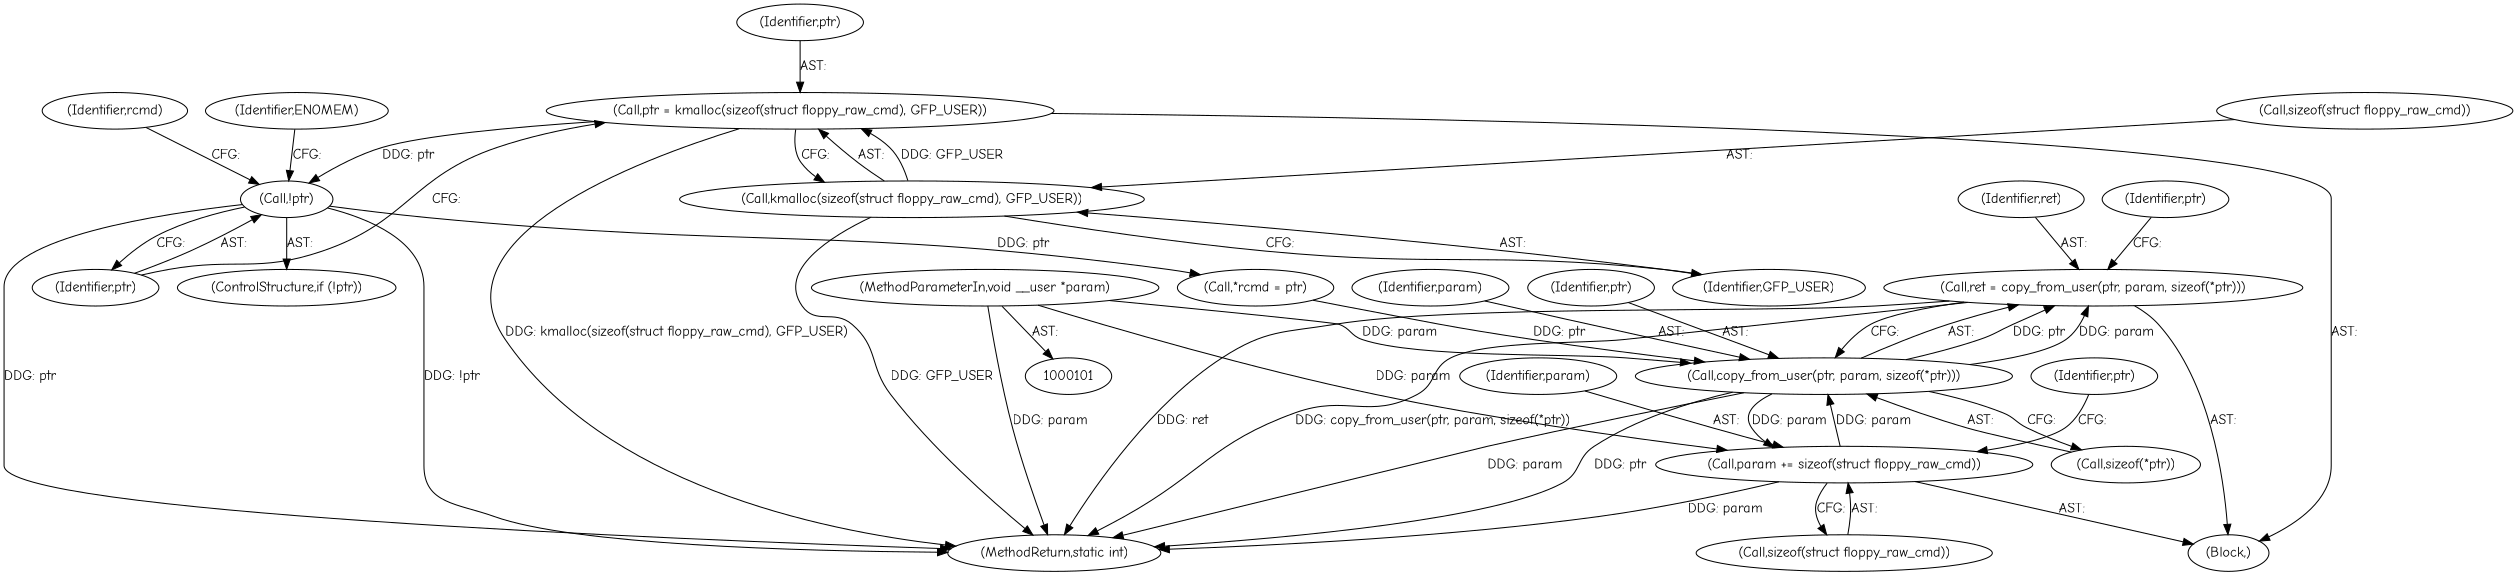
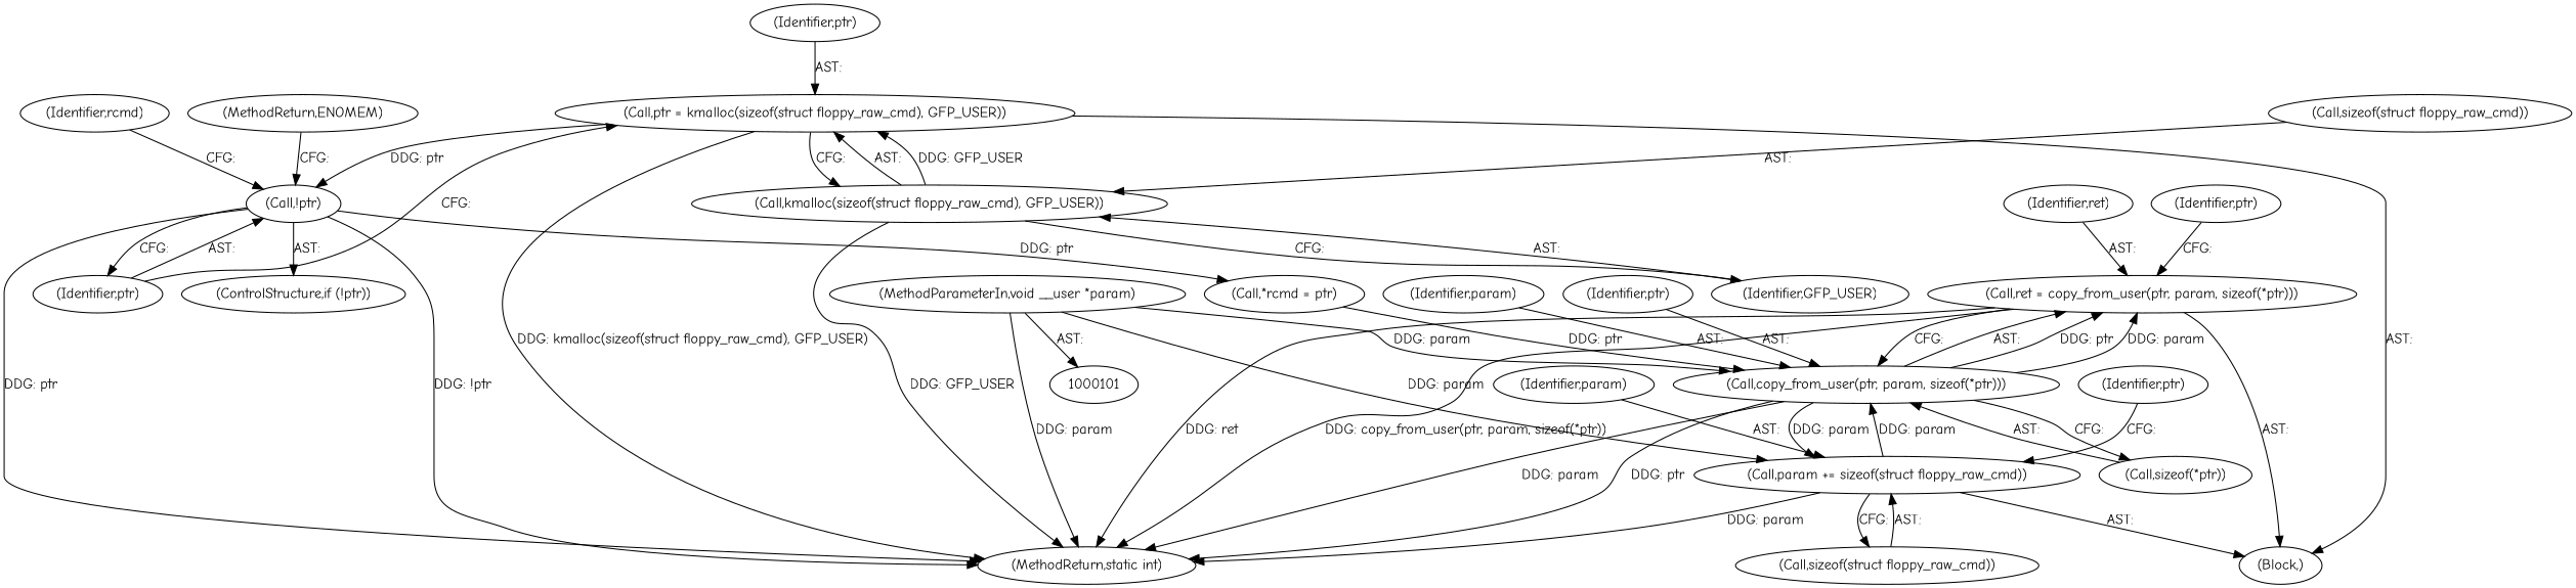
  digraph {
    fontname="Comic Neue"
    node [fontname="Comic Neue"]
    edge [fontname="Comic Neue"]
    n1 [label="(Call,ret = copy_from_user(ptr, param, sizeof(*ptr)))"]
    n2 [label="(Call,copy_from_user(ptr, param, sizeof(*ptr)))"]
    n3 [label="(MethodReturn,static int)"]
    n4 [label="(Block,)"]
    n5 [label="(Call,param += sizeof(struct floppy_raw_cmd))"]
    n6 [label="(Call,sizeof(*ptr))"]
    n7 [label="(Call,sizeof(struct floppy_raw_cmd))"]
    n8 [label="(Call,!ptr)"]
    n9 [label="(Call,*rcmd = ptr)"]
    n10 [label="(Identifier,ptr)"]
    n11 [label="(ControlStructure,if (!ptr))"]
    n12 [label="(Call,ptr = kmalloc(sizeof(struct floppy_raw_cmd), GFP_USER))"]
    n13 [label="(Call,kmalloc(sizeof(struct floppy_raw_cmd), GFP_USER))"]
    n14 [label="(Identifier,GFP_USER)"]
    n15 [label="(MethodParameterIn,void __user *param)"]
    1000101
    n17 [label="(Identifier,ptr)"]
    n18 [label="(Identifier,param)"]
    n19 [label="(Identifier,ptr)"]
    n20 [label="(Identifier,ptr)"]
-   n21 [label="(Identifier,ENOMEM)"]
+   n21 [label="(MethodReturn,ENOMEM)"]
    n22 [label="(Identifier,ptr)"]
    n23 [label="(Identifier,param)"]
    n24 [label="(Call,sizeof(struct floppy_raw_cmd))"]
    n25 [label="(Identifier,ret)"]
    n26 [label="(Identifier,rcmd)"]
    n1 -> n2 [label="CFG: "]
    n1 -> n3 [label="DDG: copy_from_user(ptr, param, sizeof(*ptr))"]
    n1 -> n3 [label="DDG: ret"]
    n1 -> n4 [label="AST: "]
    n2 -> n1 [label="AST: "]
    n2 -> n1 [label="DDG: ptr"]
    n2 -> n1 [label="DDG: param"]
    n2 -> n3 [label="DDG: param"]
    n2 -> n3 [label="DDG: ptr"]
    n2 -> n5 [label="DDG: param"]
    n2 -> n6 [label="CFG: "]
    n5 -> n2 [label="DDG: param"]
    n5 -> n3 [label="DDG: param"]
    n5 -> n4 [label="AST: "]
    n5 -> n7 [label="CFG: "]
    n6 -> n2 [label="AST: "]
    n7 -> n5 [label="AST: "]
    n8 -> n3 [label="DDG: !ptr"]
    n8 -> n3 [label="DDG: ptr"]
    n8 -> n9 [label="DDG: ptr"]
    n8 -> n10 [label="CFG: "]
    n8 -> n11 [label="AST: "]
    n9 -> n2 [label="DDG: ptr"]
    n10 -> n8 [label="AST: "]
    n10 -> n12 [label="CFG: "]
    n12 -> n3 [label="DDG: kmalloc(sizeof(struct floppy_raw_cmd), GFP_USER)"]
    n12 -> n4 [label="AST: "]
    n12 -> n8 [label="DDG: ptr"]
    n12 -> n13 [label="CFG: "]
    n13 -> n3 [label="DDG: GFP_USER"]
    n13 -> n12 [label="AST: "]
    n13 -> n12 [label="DDG: GFP_USER"]
    n13 -> n14 [label="CFG: "]
    n14 -> n13 [label="AST: "]
    n15 -> n2 [label="DDG: param"]
    n15 -> n3 [label="DDG: param"]
    n15 -> n5 [label="DDG: param"]
    n15 -> 1000101 [label="AST: "]
    n17 -> n12 [label="AST: "]
    n18 -> n2 [label="AST: "]
    n19 -> n5 [label="CFG: "]
    n20 -> n1 [label="CFG: "]
    n21 -> n8 [label="CFG: "]
    n22 -> n2 [label="AST: "]
    n23 -> n5 [label="AST: "]
    n24 -> n13 [label="AST: "]
    n25 -> n1 [label="AST: "]
    n26 -> n8 [label="CFG: "]
  }
